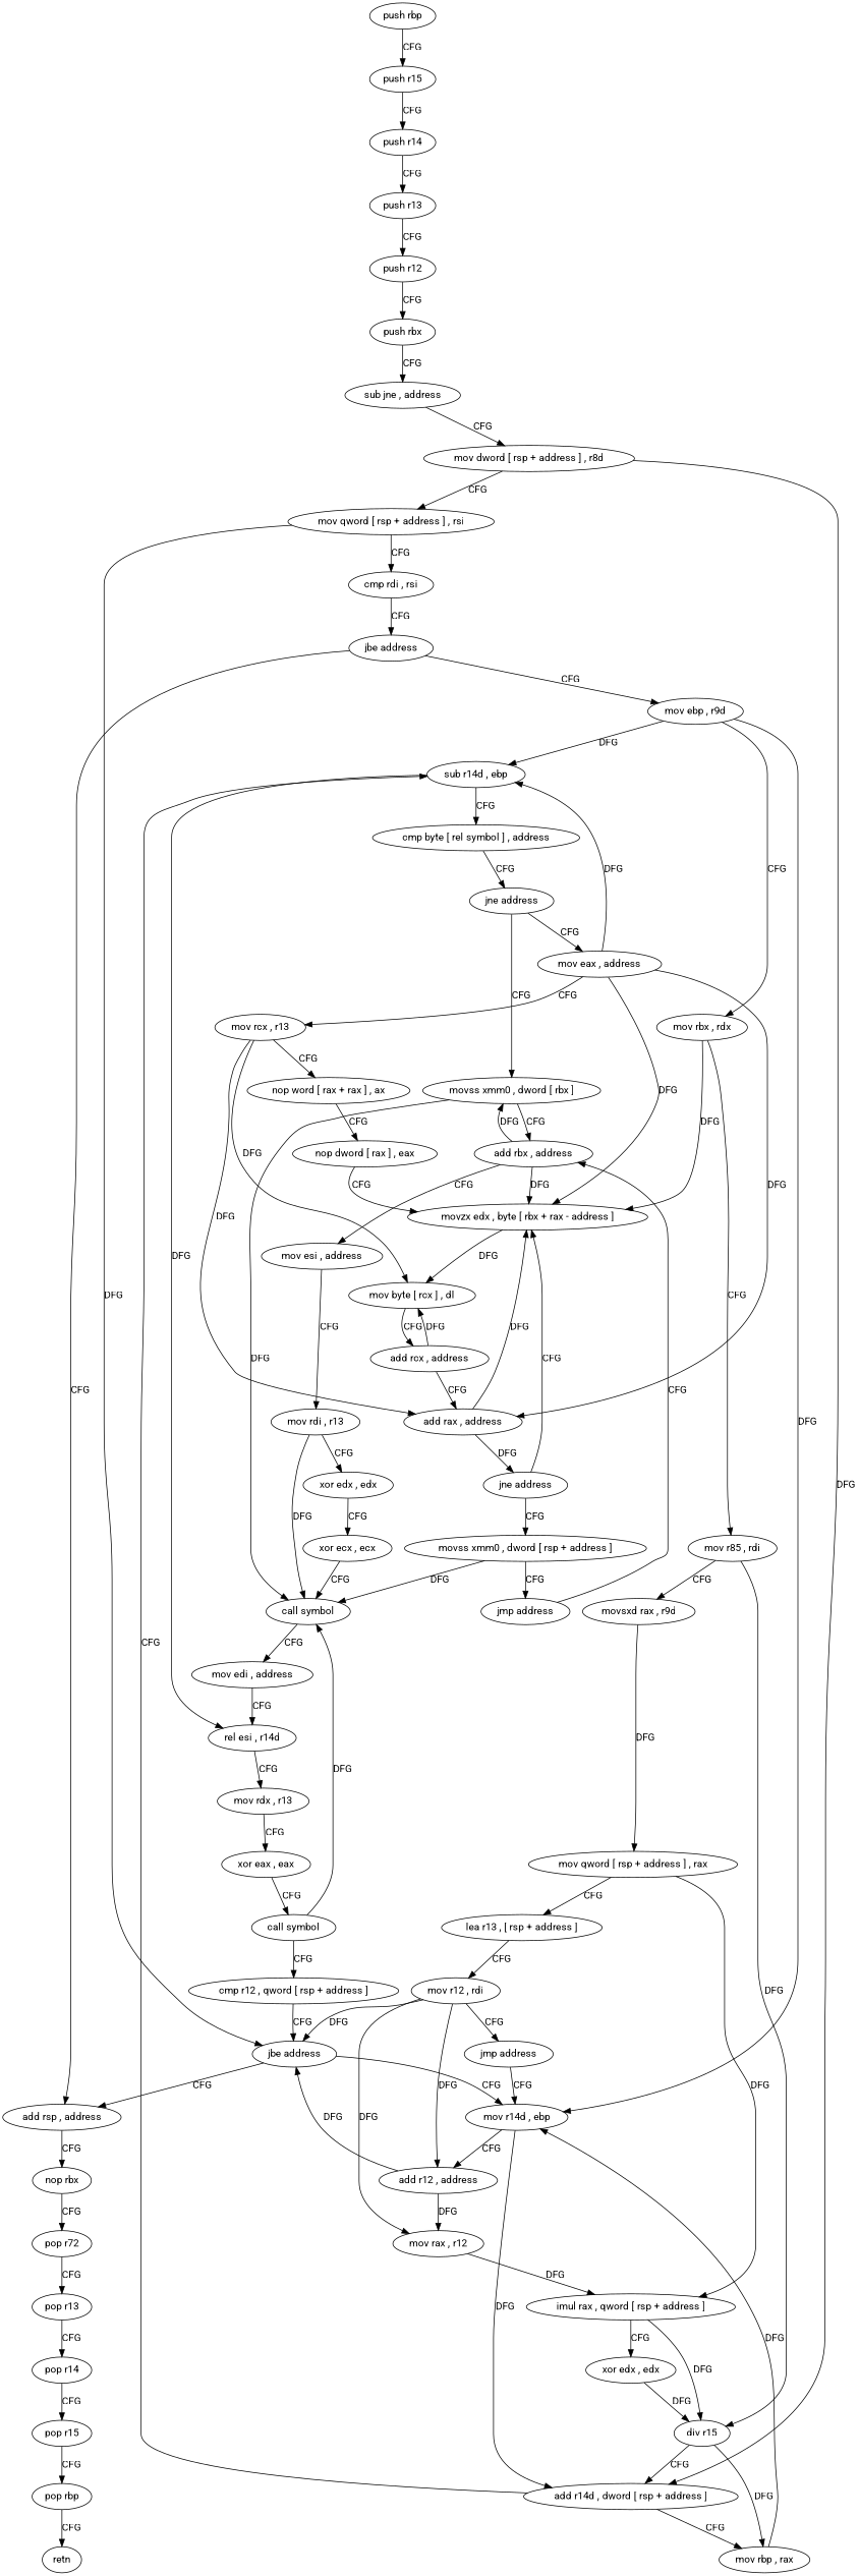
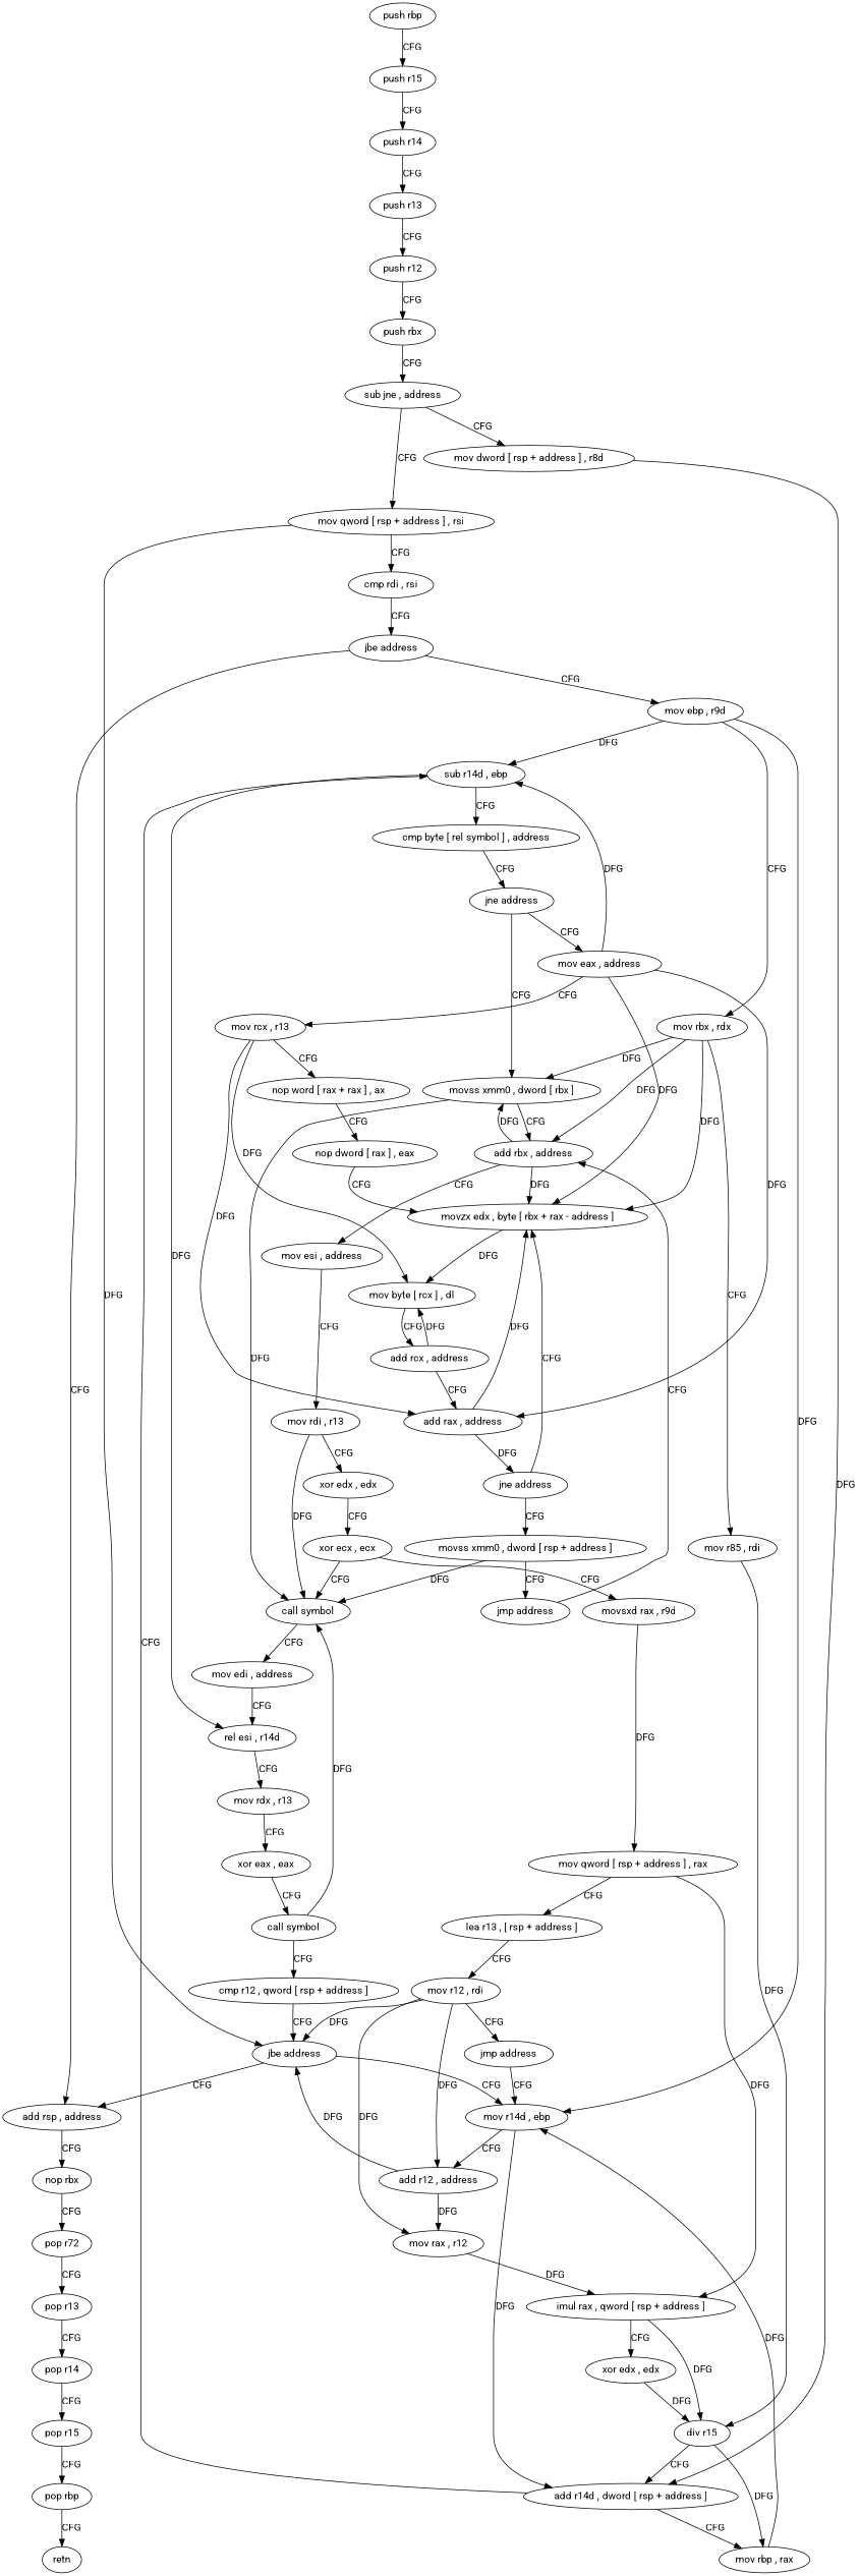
  digraph {
    fontname=Roboto
    node [fontname=Roboto]
    edge [fontname=Roboto]
    n1 [label="push rbp"]
    n2 [label="push r15"]
    n3 [label="push r14"]
    n4 [label="push r13"]
    n5 [label="push r12"]
    n6 [label="push rbx"]
    n7 [label="sub jne , address"]
    n8 [label="mov dword [ rsp + address ] , r8d"]
    n9 [label="mov qword [ rsp + address ] , rsi"]
    n10 [label="add r14d , dword [ rsp + address ]"]
    n11 [label="cmp rdi , rsi"]
    n12 [label="jbe address"]
    n13 [label="sub r14d , ebp"]
    n14 [label="mov rbp , rax"]
    n15 [label="jbe address"]
    n16 [label="add rsp , address"]
    n17 [label="mov r14d , ebp"]
    n18 [label="mov ebp , r9d"]
    n19 [label="nop rbx"]
    n20 [label="mov rbx , rdx"]
    n21 [label="pop r72"]
    n22 [label="mov r85 , rdi"]
    n23 [label="movss xmm0 , dword [ rbx ]"]
    n24 [label="add rbx , address"]
    n25 [label="movzx edx , byte [ rbx + rax - address ]"]
    n26 [label="add r12 , address"]
    n27 [label="cmp byte [ rel symbol ] , address"]
    n28 [label="rel esi , r14d"]
    n29 [label="pop r13"]
    n30 [label="pop r14"]
    n31 [label="pop r15"]
    n32 [label="pop rbp"]
    n33 [label=retn]
    n34 [label="movsxd rax , r9d"]
    n35 [label="div r15"]
    n36 [label="call symbol"]
    n37 [label="mov esi , address"]
    n38 [label="mov byte [ rcx ] , dl"]
    n39 [label="mov qword [ rsp + address ] , rax"]
    n40 [label="lea r13 , [ rsp + address ]"]
    n41 [label="imul rax , qword [ rsp + address ]"]
    n42 [label="mov r12 , rdi"]
    n43 [label="xor edx , edx"]
    n44 [label="jmp address"]
    n45 [label="mov rax , r12"]
    n46 [label="jne address"]
    n47 [label="mov rdx , r13"]
    n48 [label="mov eax , address"]
    n49 [label="mov rcx , r13"]
    n50 [label="add rax , address"]
    n51 [label="mov edi , address"]
    n52 [label="nop word [ rax + rax ] , ax"]
    n53 [label="jne address"]
    n54 [label="mov rdi , r13"]
    n55 [label="nop dword [ rax ] , eax"]
    n56 [label="add rcx , address"]
    n57 [label="movss xmm0 , dword [ rsp + address ]"]
    n58 [label="jmp address"]
    n59 [label="xor edx , edx"]
    n60 [label="xor ecx , ecx"]
    n61 [label="xor eax , eax"]
    n62 [label="call symbol"]
    n63 [label="cmp r12 , qword [ rsp + address ]"]
    n1 -> n2 [label=CFG]
    n2 -> n3 [label=CFG]
    n3 -> n4 [label=CFG]
    n4 -> n5 [label=CFG]
    n5 -> n6 [label=CFG]
    n6 -> n7 [label=CFG]
    n7 -> n8 [label=CFG]
-   n8 -> n9 [label=CFG]
+   n7 -> n9 [label=CFG]
    n8 -> n10 [label=DFG]
    n9 -> n11 [label=CFG]
    n9 -> n12 [label=DFG]
    n10 -> n13 [label=CFG]
    n10 -> n14 [label=CFG]
    n11 -> n15 [label=CFG]
    n12 -> n16 [label=CFG]
    n12 -> n17 [label=CFG]
    n13 -> n27 [label=CFG]
    n13 -> n28 [label=DFG]
    n14 -> n17 [label=DFG]
    n15 -> n16 [label=CFG]
    n15 -> n18 [label=CFG]
    n16 -> n19 [label=CFG]
    n17 -> n10 [label=DFG]
    n17 -> n26 [label=CFG]
    n18 -> n13 [label=DFG]
    n18 -> n17 [label=DFG]
    n18 -> n20 [label=CFG]
    n19 -> n21 [label=CFG]
    n20 -> n22 [label=CFG]
+   n20 -> n23 [label=DFG]
+   n20 -> n24 [label=DFG]
    n20 -> n25 [label=DFG]
    n21 -> n29 [label=CFG]
-   n22 -> n34 [label=CFG]
+   n60 -> n34 [label=CFG]
    n22 -> n35 [label=DFG]
    n23 -> n24 [label=CFG]
    n23 -> n36 [label=DFG]
    n24 -> n23 [label=DFG]
    n24 -> n25 [label=DFG]
    n24 -> n37 [label=CFG]
    n25 -> n38 [label=DFG]
    n26 -> n12 [label=DFG]
    n26 -> n45 [label=DFG]
    n27 -> n46 [label=CFG]
    n28 -> n47 [label=CFG]
    n29 -> n30 [label=CFG]
    n30 -> n31 [label=CFG]
    n31 -> n32 [label=CFG]
    n32 -> n33 [label=CFG]
    n34 -> n39 [label=DFG]
    n35 -> n10 [label=CFG]
    n35 -> n14 [label=DFG]
    n36 -> n51 [label=CFG]
    n37 -> n54 [label=CFG]
    n38 -> n56 [label=CFG]
    n39 -> n40 [label=CFG]
    n39 -> n41 [label=DFG]
    n40 -> n42 [label=CFG]
    n41 -> n35 [label=DFG]
    n41 -> n43 [label=CFG]
    n42 -> n12 [label=DFG]
    n42 -> n26 [label=DFG]
    n42 -> n44 [label=CFG]
    n42 -> n45 [label=DFG]
    n43 -> n35 [label=DFG]
    n44 -> n17 [label=CFG]
    n45 -> n41 [label=DFG]
    n46 -> n23 [label=CFG]
    n46 -> n48 [label=CFG]
    n47 -> n61 [label=CFG]
    n48 -> n13 [label=DFG]
    n48 -> n25 [label=DFG]
    n48 -> n49 [label=CFG]
    n48 -> n50 [label=DFG]
    n49 -> n38 [label=DFG]
    n49 -> n50 [label=DFG]
    n49 -> n52 [label=CFG]
    n50 -> n25 [label=DFG]
    n50 -> n53 [label=DFG]
    n51 -> n28 [label=CFG]
    n52 -> n55 [label=CFG]
    n53 -> n25 [label=CFG]
    n53 -> n57 [label=CFG]
    n54 -> n36 [label=DFG]
    n54 -> n59 [label=CFG]
    n55 -> n25 [label=CFG]
    n56 -> n38 [label=DFG]
    n56 -> n50 [label=CFG]
    n57 -> n36 [label=DFG]
    n57 -> n58 [label=CFG]
    n58 -> n24 [label=CFG]
    n59 -> n60 [label=CFG]
    n60 -> n36 [label=CFG]
    n61 -> n62 [label=CFG]
    n62 -> n36 [label=DFG]
    n62 -> n63 [label=CFG]
    n63 -> n12 [label=CFG]
  }
